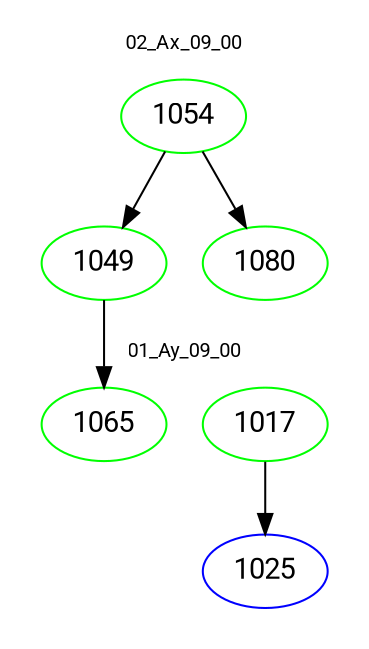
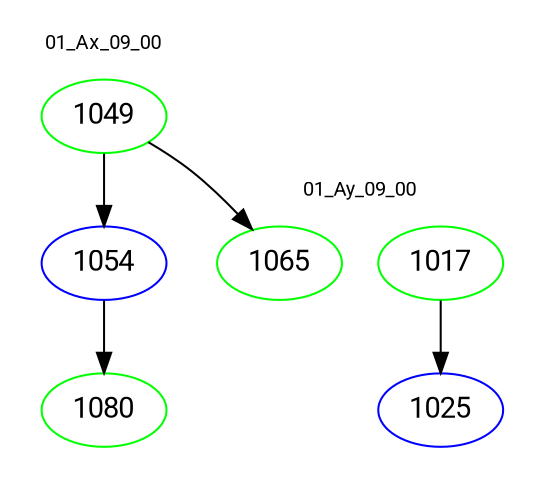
  digraph {
    fontname=Roboto
    node [color=green fontname=Roboto]
    edge [color=black fontname=Roboto]
    n1 [label=1049]
-   n2 [label=1054]
+   n2 [color=blue label=1054]
    n3 [label=1080]
    n4 [label=1017]
    n5 [color=blue label=1025]
    n6 [label=1065]
    subgraph cluster_1 {
      color=white
      fontsize=10
-     label="02_Ax_09_00"
+     label="01_Ax_09_00"
      n1
      n2
      n3
    }
    subgraph cluster_2 {
      color=white
      fontsize=10
      label="01_Ay_09_00"
      n4
      n5
      n6
    }
-   n2 -> n1
+   n1 -> n2
    n1 -> n6
    n2 -> n3
    n4 -> n5
  }
